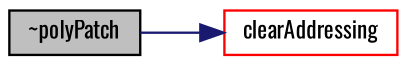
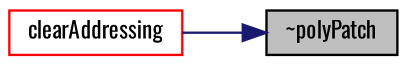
  digraph {
    rankdir=LR
    fontname=Oswald
    node [fontname=Oswald fontsize=10 shape=record]
    n1 [color=black fillcolor=grey75 fontcolor=black height=0.2 label="~polyPatch" style=filled width=0.4]
    n2 [color=red height=0.2 label=clearAddressing width=0.4]
-   n1 -> n2 [color=midnightblue fontname=Oswald fontsize=10 labelfontname=FreeSans labelfontsize=10 style=solid]
+   n2 -> n1 [color=midnightblue fontname=Oswald fontsize=10 labelfontname=FreeSans labelfontsize=10 style=solid]
  }
